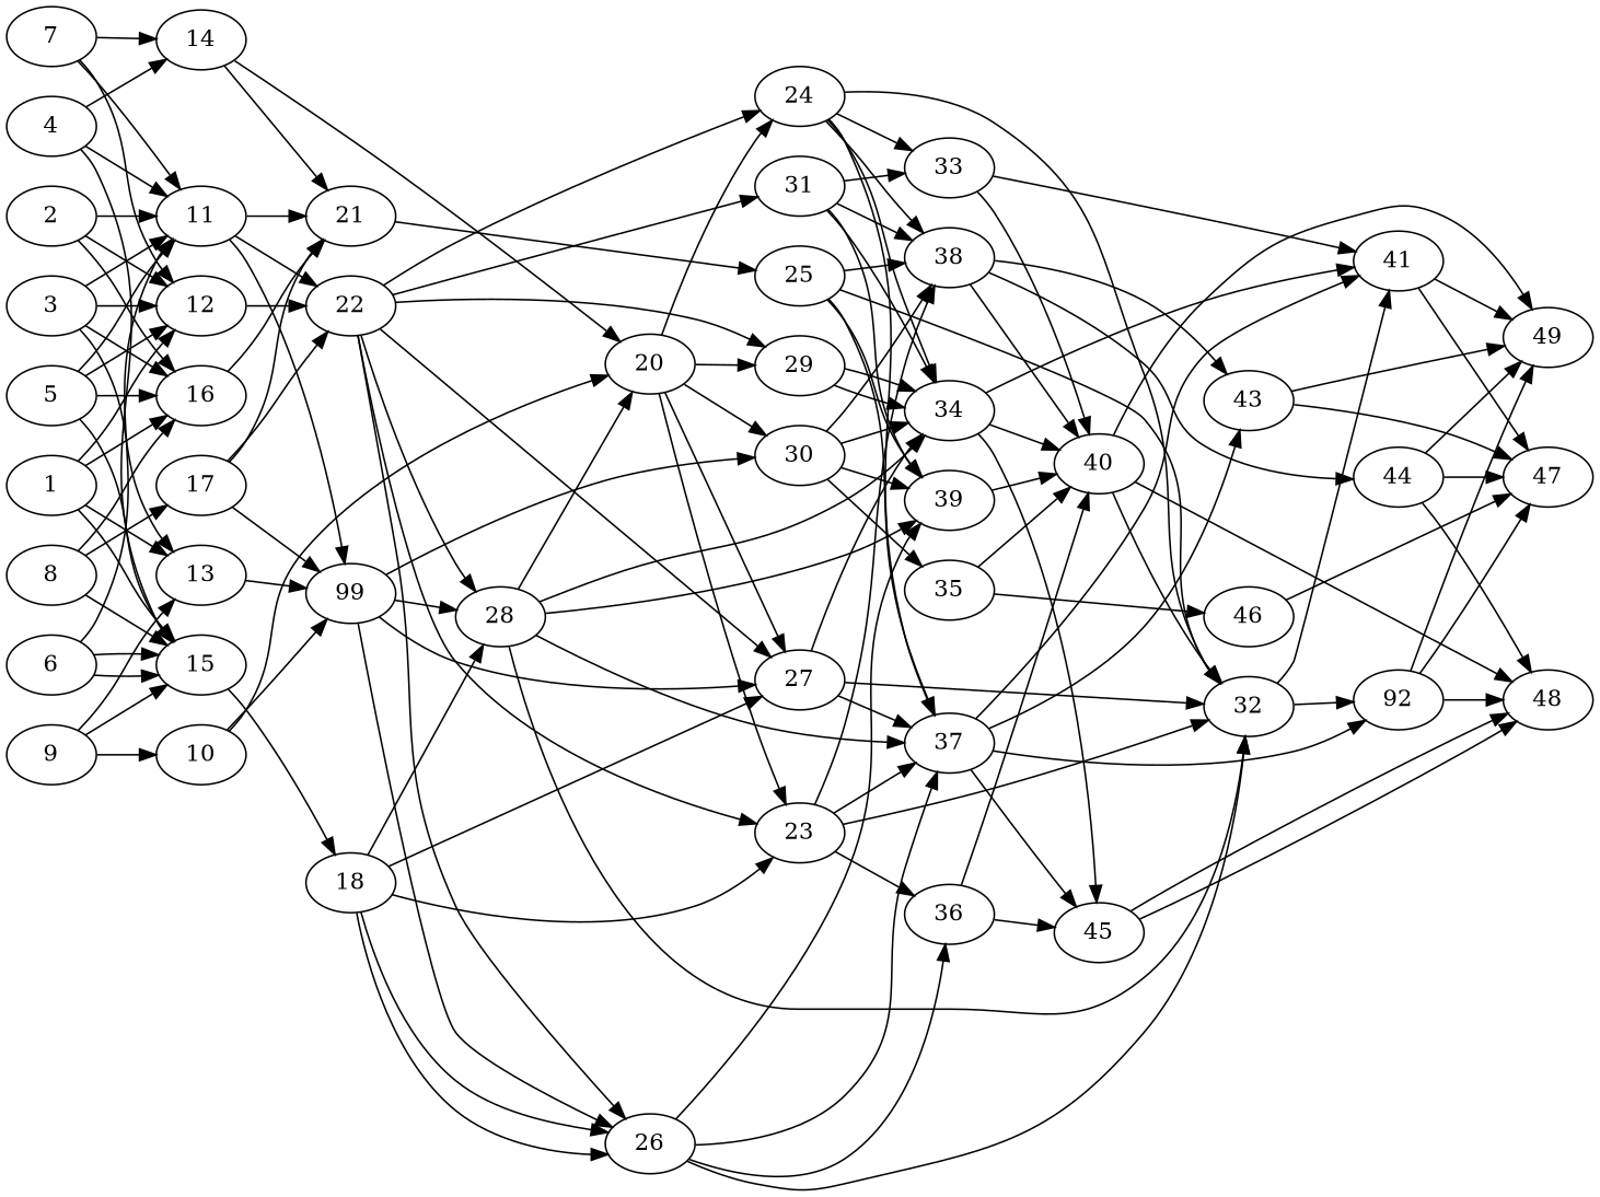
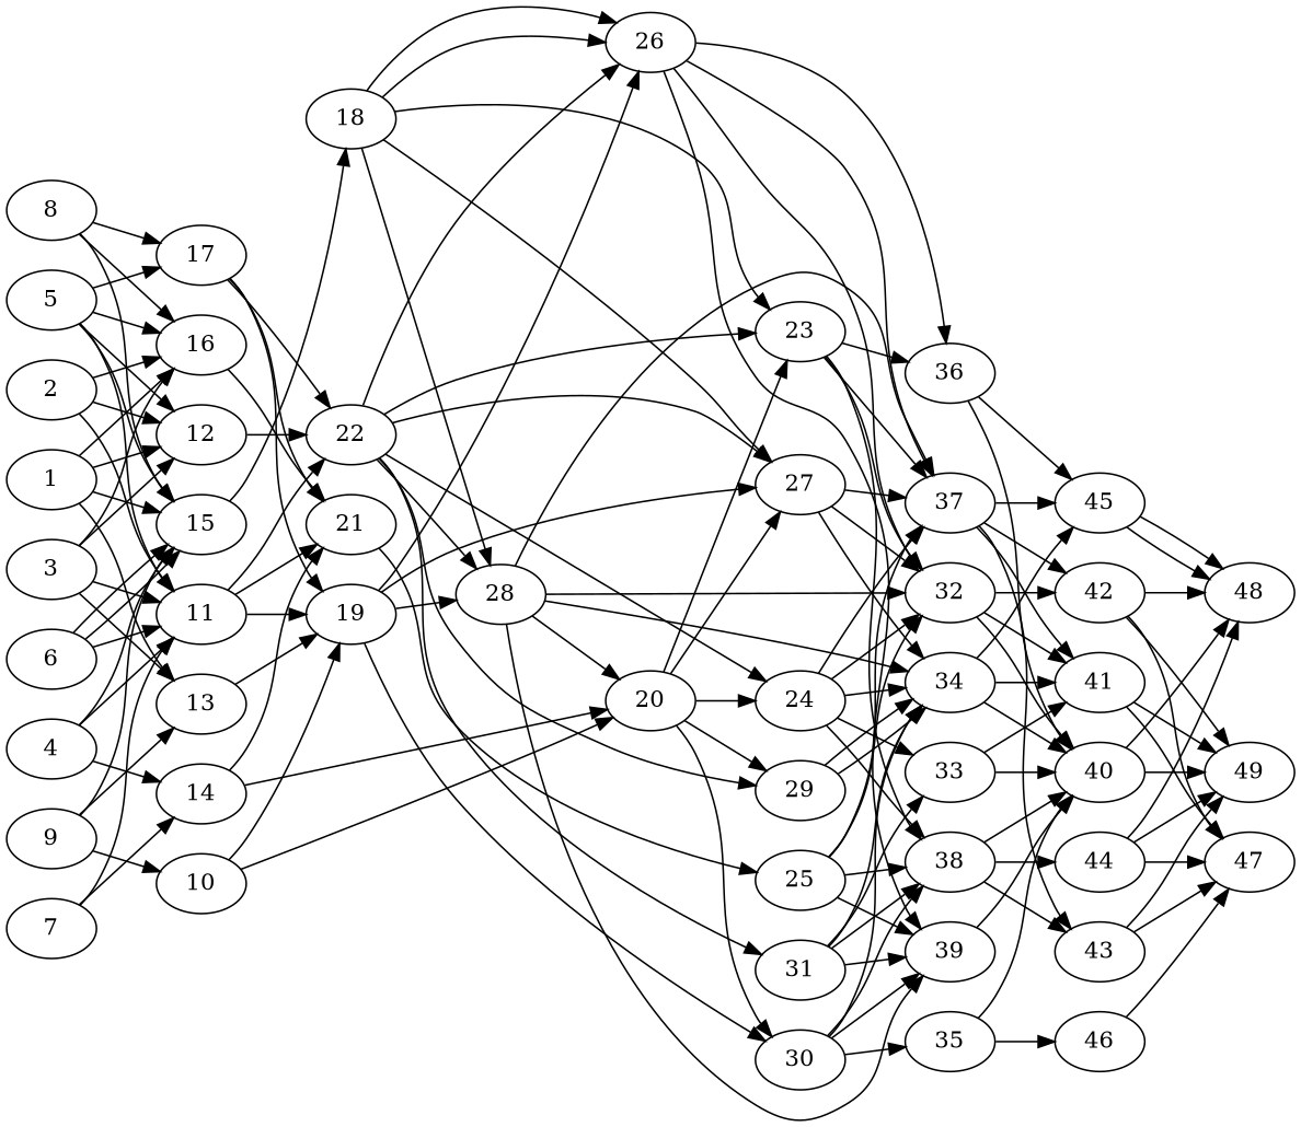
  digraph {
    rankdir=LR
    node [alpha=0.05]
    1 [alpha=0.00 expect_size=36656128]
    12 [alpha=0.12 expect_size=52202496]
    13 [expect_size=28097536]
    15 [alpha=0.11 expect_size=9723904]
    16 [alpha=0.02 expect_size=22837248]
    22 [alpha=0.12 expect_size=24599552]
-   19 [alpha=0.11 expect_size=29094912 label=99]
+   19 [alpha=0.11 expect_size=29094912]
    18 [alpha=0.09 expect_size=29572096]
    21 [alpha=0.15 expect_size=31228928]
    26 [alpha=0.20 expect_size=28146688]
    27 [alpha=0.06 expect_size=32697344]
    28 [expect_size=35039232]
    23 [alpha=0.04 expect_size=51853312]
    24 [alpha=0.16 expect_size=16646144]
    29 [alpha=0.14 expect_size=8019968]
    31 [expect_size=48748544]
    30 [alpha=0.09 expect_size=33466368]
    25 [alpha=0.08 expect_size=50273280]
    2 [alpha=0.10 expect_size=22169600]
    11 [alpha=0.17 expect_size=52092928]
    3 [alpha=0.11 expect_size=42190848]
    4 [alpha=0.01 expect_size=7746560]
    14 [alpha=0.14 expect_size=7822336]
    20 [alpha=0.06 expect_size=41143296]
    5 [alpha=0.06 expect_size=48948224]
    17 [alpha=0.01 expect_size=39879680]
    6 [alpha=0.07 expect_size=5972992]
    7 [alpha=0.16 expect_size=39553024]
    8 [alpha=0.20 expect_size=36253696]
    9 [expect_size=26842112]
    10 [alpha=0.16 expect_size=21384192]
    32 [alpha=0.20 expect_size=38095872]
    36 [alpha=0.14 expect_size=36755456]
    37 [alpha=0.04 expect_size=35767296]
    39 [alpha=0.15 expect_size=14889984]
    34 [alpha=0.11 expect_size=26715136]
    38 [alpha=0.04 expect_size=49598464]
    35 [alpha=0.18 expect_size=18252800]
    33 [expect_size=18436096]
    40 [alpha=0.00 expect_size=47611904]
    41 [alpha=0.17 expect_size=22348800]
-   42 [alpha=0.02 expect_size=33136640 label=92]
+   42 [alpha=0.02 expect_size=33136640]
    45 [alpha=0.04 expect_size=21301248]
    43 [alpha=0.06 expect_size=32565248]
    44 [alpha=0.16 expect_size=43489280]
    46 [alpha=0.03 expect_size=17669120]
    48 [alpha=0.15 expect_size=11936768]
    49 [alpha=0.19 expect_size=21617664]
    47 [alpha=0.12 expect_size=50188288]
    1 -> 12
    1 -> 13
    1 -> 15
    1 -> 16
    12 -> 22
    13 -> 19
    15 -> 18
    16 -> 21
    22 -> 26
    22 -> 27
    22 -> 28
    22 -> 23
    22 -> 24
    22 -> 29
    22 -> 31
    19 -> 26
    19 -> 27
    19 -> 28
    19 -> 30
    18 -> 26
    18 -> 26
    18 -> 27
    18 -> 28
    18 -> 23
    21 -> 25
    26 -> 32
    26 -> 36
    26 -> 37
    26 -> 39
    27 -> 32
    27 -> 37
    27 -> 34
    28 -> 20
    28 -> 32
    28 -> 37
    28 -> 39
    28 -> 34
    23 -> 32
    23 -> 36
    23 -> 37
    23 -> 38
    24 -> 32
    24 -> 37
    24 -> 34
    24 -> 38
    24 -> 33
    29 -> 34
    29 -> 34
    31 -> 39
    31 -> 34
    31 -> 38
    31 -> 33
    30 -> 39
    30 -> 34
    30 -> 38
    30 -> 35
    25 -> 32
    25 -> 37
    25 -> 39
    25 -> 38
    2 -> 12
    2 -> 16
    2 -> 11
    11 -> 22
    11 -> 19
    11 -> 21
    3 -> 12
    3 -> 13
    3 -> 16
    3 -> 11
    4 -> 15
    4 -> 11
    4 -> 14
    14 -> 21
    14 -> 20
    20 -> 27
    20 -> 23
    20 -> 24
    20 -> 29
    20 -> 30
    5 -> 12
    5 -> 15
    5 -> 16
    5 -> 11
+   5 -> 17
    17 -> 22
    17 -> 19
    17 -> 21
    6 -> 15
    6 -> 15
    6 -> 11
-   7 -> 12
    7 -> 11
    7 -> 14
    8 -> 15
    8 -> 16
    8 -> 17
    9 -> 13
    9 -> 15
    9 -> 10
    10 -> 19
    10 -> 20
-   40 -> 32
+   32 -> 40
    32 -> 41
    32 -> 42
    36 -> 40
    36 -> 45
    37 -> 41
    37 -> 42
    37 -> 45
    37 -> 43
    39 -> 40
    34 -> 40
    34 -> 41
    34 -> 45
    38 -> 40
    38 -> 43
    38 -> 44
    35 -> 40
    35 -> 46
    33 -> 40
    33 -> 41
    40 -> 48
    40 -> 49
    41 -> 49
    41 -> 47
    42 -> 48
    42 -> 49
    42 -> 47
    45 -> 48
    45 -> 48
    43 -> 49
    43 -> 47
    44 -> 48
    44 -> 49
    44 -> 47
    46 -> 47
  }
